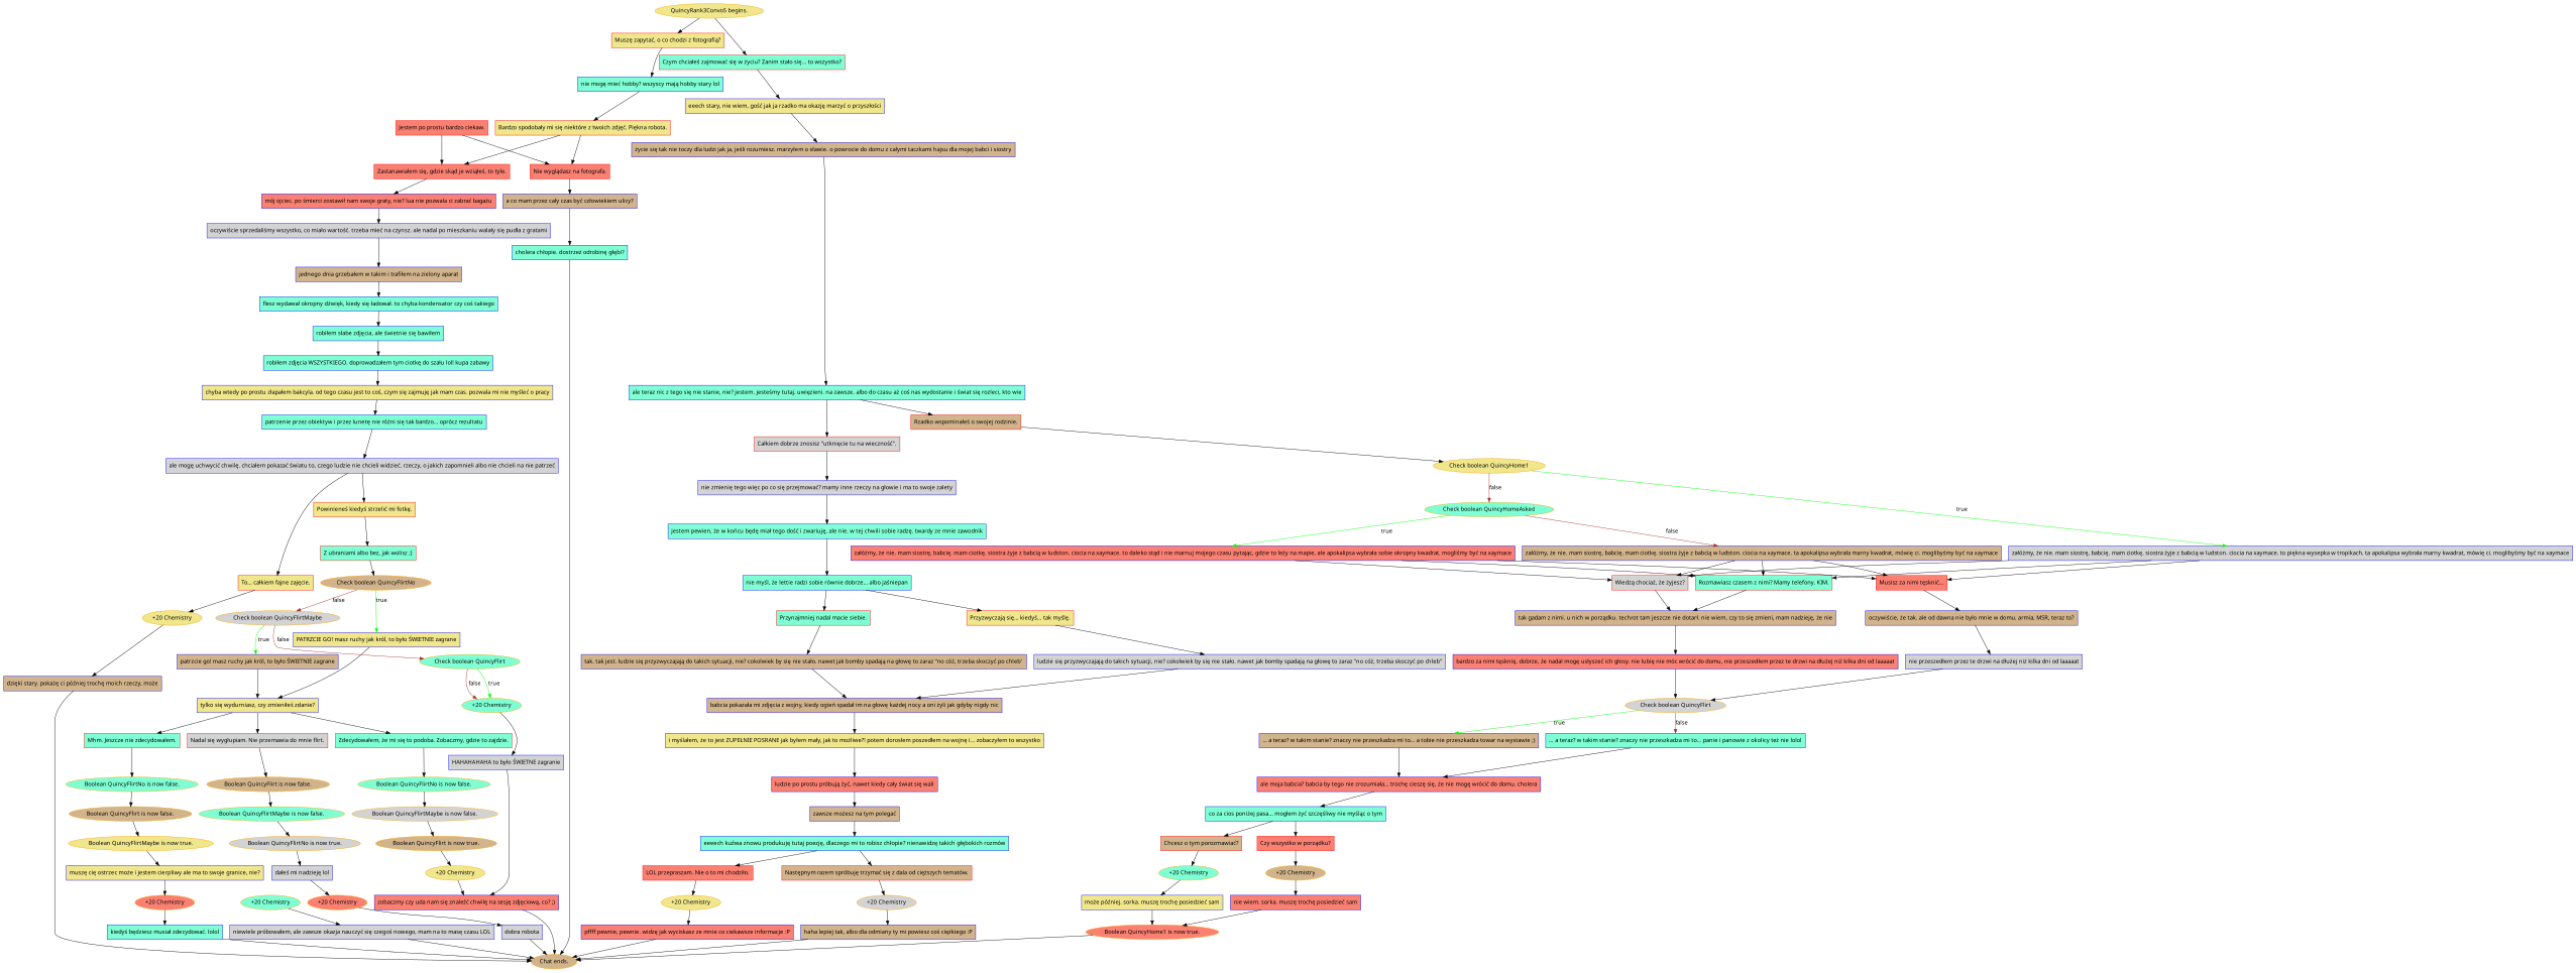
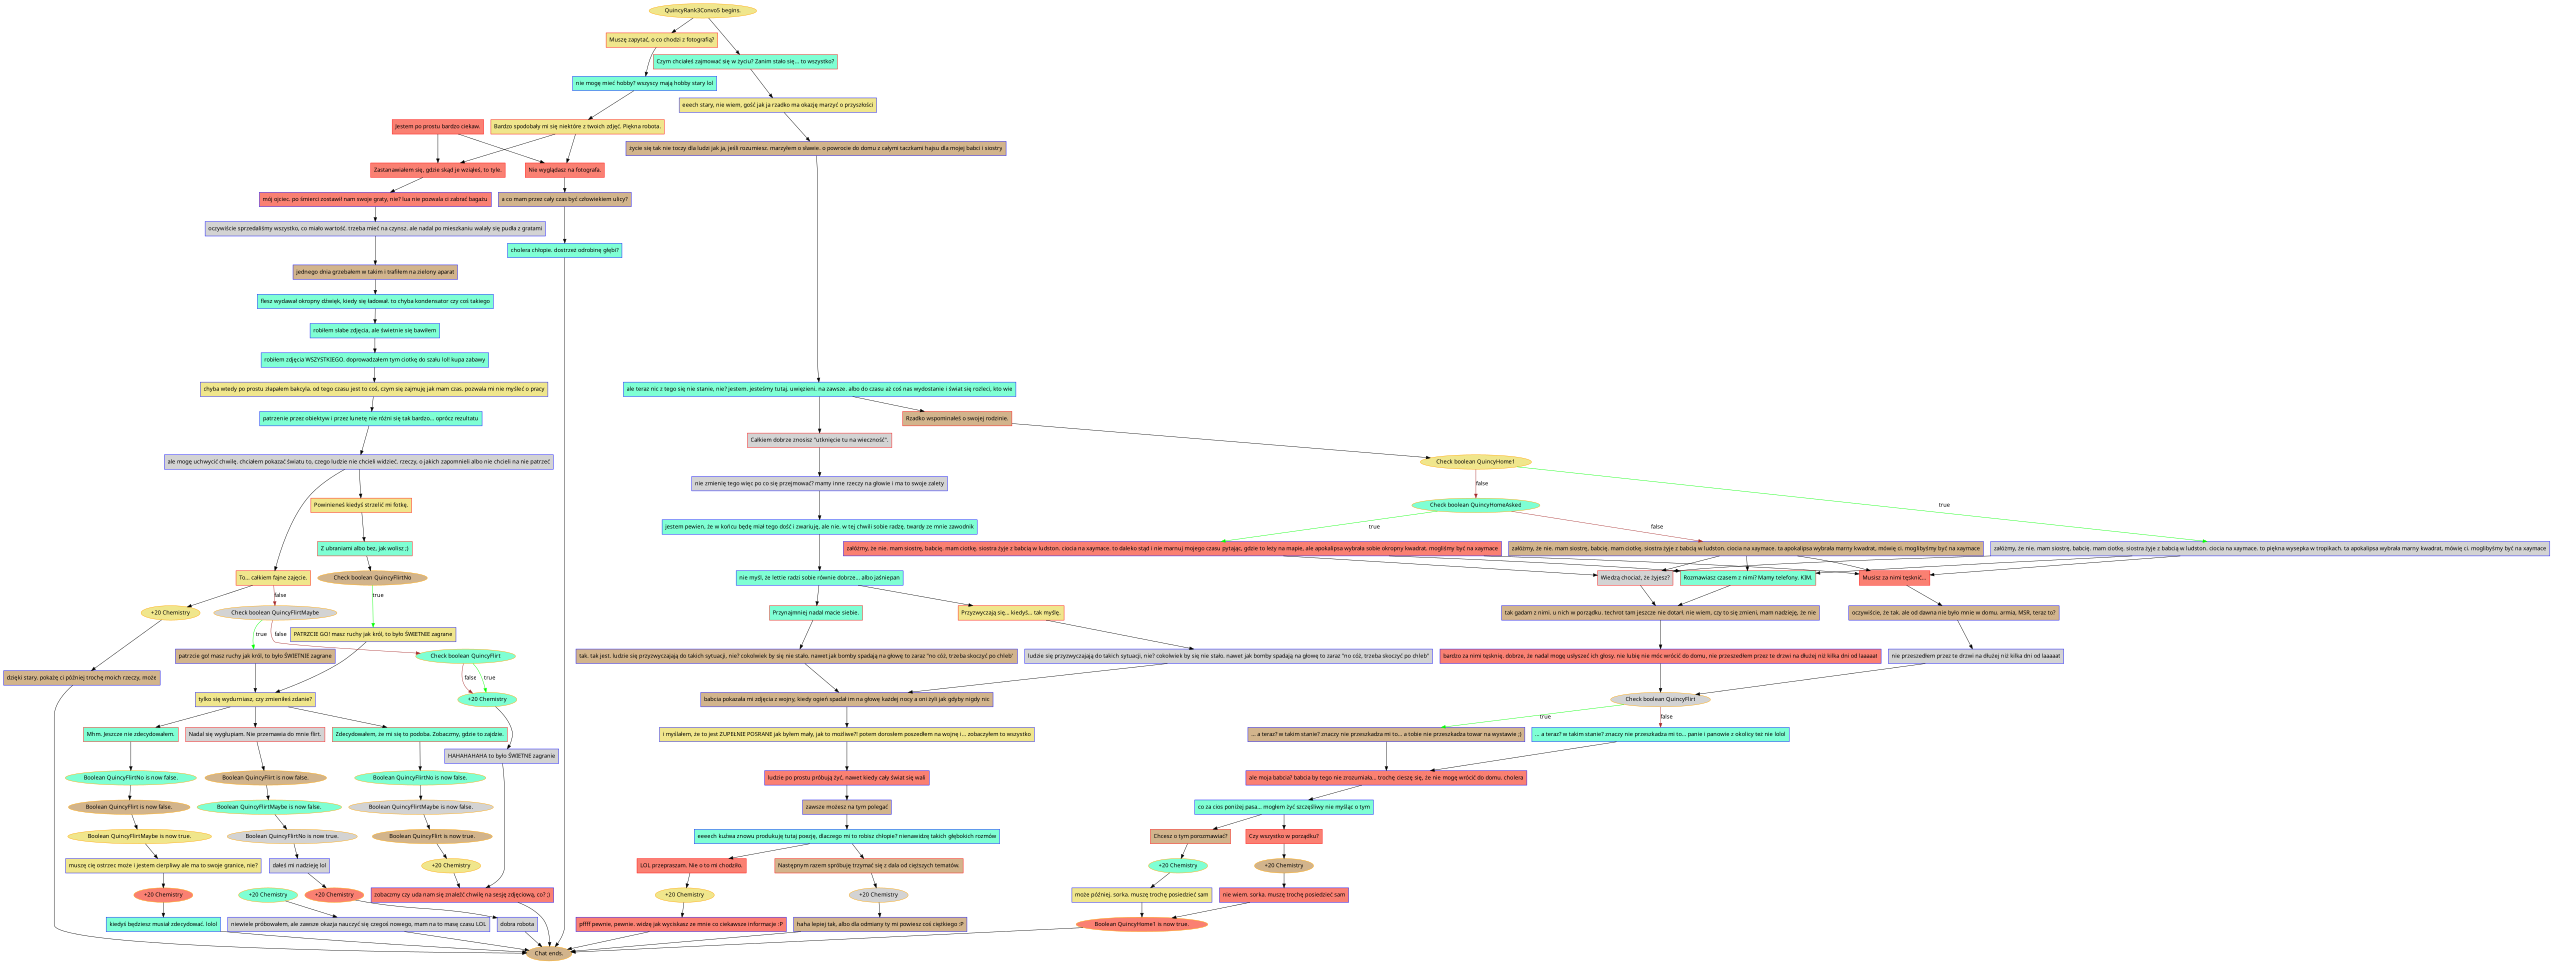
  digraph {
    fontname="Noto Sans"
    node [color=blue fillcolor=aquamarine fontname="Noto Sans" style=filled shape=box]
    edge [fontname="Noto Sans"]
    "QuincyRank3Convo5 begins." [color=orange fillcolor=khaki shape=""]
    n2 [color=red fillcolor=khaki label="Muszę zapytać, o co chodzi z fotografią?"]
    n3 [color=red label="Czym chciałeś zajmować się w życiu? Zanim stało się... to wszystko?"]
    n4 [label="nie mogę mieć hobby? wszyscy mają hobby stary lol"]
    n5 [fillcolor=khaki label="eeech stary, nie wiem, gość jak ja rzadko ma okazję marzyć o przyszłości"]
    n6 [color=red fillcolor=khaki label="Bardzo spodobały mi się niektóre z twoich zdjęć. Piękna robota."]
    n7 [fillcolor=tan label="życie się tak nie toczy dla ludzi jak ja, jeśli rozumiesz. marzyłem o sławie. o powrocie do domu z całymi taczkami hajsu dla mojej babci i siostry"]
    n8 [color=red fillcolor=salmon label="Zastanawiałem się, gdzie skąd je wziąłeś, to tyle."]
    n9 [color=red fillcolor=salmon label="Nie wyglądasz na fotografa."]
    n10 [color=red fillcolor=salmon label="Jestem po prostu bardzo ciekaw."]
    n11 [label="ale teraz nic z tego się nie stanie, nie? jestem. jesteśmy tutaj. uwięzieni. na zawsze. albo do czasu aż coś nas wydostanie i świat się rozleci, kto wie"]
    n12 [fillcolor=salmon label="mój ojciec. po śmierci zostawił nam swoje graty, nie? lua nie pozwala ci zabrać bagażu"]
    n13 [fillcolor=tan label="a co mam przez cały czas być człowiekiem ulicy?"]
    n14 [color=red fillcolor=lightgrey label="Całkiem dobrze znosisz \"utknięcie tu na wieczność\"."]
    n15 [color=red fillcolor=tan label="Rzadko wspominałeś o swojej rodzinie."]
    n16 [fillcolor=lightgrey label="oczywiście sprzedaliśmy wszystko, co miało wartość. trzeba mieć na czynsz. ale nadal po mieszkaniu walały się pudła z gratami"]
    n17 [label="cholera chłopie. dostrzeż odrobinę głębi?"]
    n18 [fillcolor=lightgrey label="nie zmienię tego więc po co się przejmować? mamy inne rzeczy na głowie i ma to swoje zalety"]
    n19 [color=orange fillcolor=khaki label="Check boolean QuincyHome1" shape=""]
    n20 [fillcolor=tan label="jednego dnia grzebałem w takim i trafiłem na zielony aparat"]
    "Chat ends." [color=orange fillcolor=tan shape=""]
    n22 [label="jestem pewien, że w końcu będę miał tego dość i zwariuję, ale nie. w tej chwili sobie radzę. twardy ze mnie zawodnik"]
    n23 [fillcolor=lightgrey label="załóżmy, że nie. mam siostrę, babcię. mam ciotkę. siostra żyje z babcią w ludston. ciocia na xaymace. to piękna wysepka w tropikach. ta apokalipsa wybrała marny kwadrat, mówię ci. moglibyśmy być na xaymace"]
    n24 [color=orange label="Check boolean QuincyHomeAsked" shape=""]
    n25 [label="flesz wydawał okropny dźwięk, kiedy się ładował. to chyba kondensator czy coś takiego"]
    n26 [label="nie myśl, że lettie radzi sobie równie dobrze... albo jaśniepan"]
    n27 [color=red label="Rozmawiasz czasem z nimi? Mamy telefony. KIM."]
    n28 [color=red fillcolor=lightgrey label="Wiedzą chociaż, że żyjesz?"]
    n29 [color=red fillcolor=salmon label="Musisz za nimi tęsknić..."]
    n30 [fillcolor=salmon label="załóżmy, że nie. mam siostrę, babcię. mam ciotkę. siostra żyje z babcią w ludston. ciocia na xaymace. to daleko stąd i nie marnuj mojego czasu pytając, gdzie to leży na mapie, ale apokalipsa wybrała sobie okropny kwadrat. mogliśmy być na xaymace"]
    n31 [fillcolor=tan label="załóżmy, że nie. mam siostrę, babcię. mam ciotkę. siostra żyje z babcią w ludston. ciocia na xaymace. ta apokalipsa wybrała marny kwadrat, mówię ci. moglibyśmy być na xaymace"]
    n32 [label="robiłem słabe zdjęcia, ale świetnie się bawiłem"]
    n33 [color=red label="Przynajmniej nadal macie siebie."]
    n34 [color=red fillcolor=khaki label="Przyzwyczają się... kiedyś... tak myślę."]
    n35 [fillcolor=tan label="tak gadam z nimi. u nich w porządku. techrot tam jeszcze nie dotarł. nie wiem, czy to się zmieni, mam nadzieję, że nie"]
    n36 [fillcolor=tan label="oczywiście, że tak. ale od dawna nie było mnie w domu. armia, MSR, teraz to?"]
    n37 [label="robiłem zdjęcia WSZYSTKIEGO. doprowadzałem tym ciotkę do szału lol! kupa zabawy"]
    n38 [fillcolor=tan label="tak. tak jest. ludzie się przyzwyczajają do takich sytuacji, nie? cokolwiek by się nie stało. nawet jak bomby spadają na głowę to zaraz \"no cóż, trzeba skoczyć po chleb\""]
    n39 [fillcolor=lightgrey label="ludzie się przyzwyczajają do takich sytuacji, nie? cokolwiek by się nie stało. nawet jak bomby spadają na głowę to zaraz \"no cóż, trzeba skoczyć po chleb\""]
    n40 [fillcolor=salmon label="bardzo za nimi tęsknię. dobrze, że nadal mogę usłyszeć ich głosy. nie lubię nie móc wrócić do domu, nie przeszedłem przez te drzwi na dłużej niż kilka dni od laaaaat"]
    n41 [fillcolor=lightgrey label="nie przeszedłem przez te drzwi na dłużej niż kilka dni od laaaaat"]
    n42 [fillcolor=khaki label="chyba wtedy po prostu złapałem bakcyla. od tego czasu jest to coś, czym się zajmuję jak mam czas. pozwala mi nie myśleć o pracy"]
    n43 [fillcolor=tan label="babcia pokazała mi zdjęcia z wojny, kiedy ogień spadał im na głowę każdej nocy a oni żyli jak gdyby nigdy nic"]
    n44 [color=orange fillcolor=lightgrey label="Check boolean QuincyFlirt" shape=""]
    n45 [label="patrzenie przez obiektyw i przez lunetę nie różni się tak bardzo... oprócz rezultatu"]
    n46 [fillcolor=khaki label="i myślałem, że to jest ZUPEŁNIE POSRANE jak byłem mały, jak to możliwe?! potem dorosłem poszedłem na wojnę i... zobaczyłem to wszystko"]
    n47 [fillcolor=tan label="... a teraz? w takim stanie? znaczy nie przeszkadza mi to... a tobie nie przeszkadza towar na wystawie ;)"]
    n48 [label="... a teraz? w takim stanie? znaczy nie przeszkadza mi to... panie i panowie z okolicy też nie lolol"]
    n49 [fillcolor=lightgrey label="ale mogę uchwycić chwilę. chciałem pokazać światu to, czego ludzie nie chcieli widzieć. rzeczy, o jakich zapomnieli albo nie chcieli na nie patrzeć"]
    n50 [fillcolor=salmon label="ludzie po prostu próbują żyć, nawet kiedy cały świat się wali"]
    n51 [fillcolor=salmon label="ale moja babcia? babcia by tego nie zrozumiała... trochę cieszę się, że nie mogę wrócić do domu. cholera"]
    n52 [color=red fillcolor=khaki label="Powinieneś kiedyś strzelić mi fotkę."]
    n53 [color=red fillcolor=khaki label="To... całkiem fajne zajęcie."]
    n54 [fillcolor=tan label="zawsze możesz na tym polegać"]
    n55 [label="co za cios poniżej pasa... mogłem żyć szczęśliwy nie myśląc o tym"]
    n56 [color=red label="Z ubraniami albo bez, jak wolisz ;)"]
    n57 [color=orange fillcolor=khaki label="+20 Chemistry" shape=""]
    n58 [label="eeeech kuźwa znowu produkuję tutaj poezję, dlaczego mi to robisz chłopie? nienawidzę takich głębokich rozmów"]
    n59 [color=red fillcolor=salmon label="Czy wszystko w porządku?"]
    n60 [color=red fillcolor=tan label="Chcesz o tym porozmawiać?"]
    n61 [color=orange fillcolor=tan label="Check boolean QuincyFlirtNo" shape=""]
    n62 [fillcolor=tan label="dzięki stary. pokażę ci później trochę moich rzeczy, może"]
    n63 [color=red fillcolor=salmon label="LOL przepraszam. Nie o to mi chodziło."]
    n64 [color=red fillcolor=tan label="Następnym razem spróbuję trzymać się z dala od cięższych tematów."]
    n65 [color=orange fillcolor=tan label="+20 Chemistry" shape=""]
    n66 [color=orange label="+20 Chemistry" shape=""]
    n67 [fillcolor=khaki label="PATRZCIE GO! masz ruchy jak król, to było ŚWIETNIE zagrane"]
    n68 [color=orange fillcolor=lightgrey label="Check boolean QuincyFlirtMaybe" shape=""]
    n69 [color=orange label="+20 Chemistry" shape=""]
    n70 [fillcolor=lightgrey label="niewiele próbowałem, ale zawsze okazja nauczyć się czegoś nowego, mam na to masę czasu LOL"]
    n71 [color=orange fillcolor=khaki label="+20 Chemistry" shape=""]
    n72 [color=orange fillcolor=lightgrey label="+20 Chemistry" shape=""]
    n73 [fillcolor=salmon label="nie wiem. sorka. muszę trochę posiedzieć sam"]
    n74 [fillcolor=khaki label="może później. sorka. muszę trochę posiedzieć sam"]
    n75 [fillcolor=khaki label="tylko się wydurniasz, czy zmieniłeś zdanie?"]
    n76 [fillcolor=tan label="patrzcie go! masz ruchy jak król, to było ŚWIETNIE zagrane"]
    n77 [color=orange label="Check boolean QuincyFlirt" shape=""]
    n78 [fillcolor=salmon label="pffff pewnie, pewnie. widzę jak wyciskasz ze mnie co ciekawsze informacje :P"]
    n79 [fillcolor=tan label="haha lepiej tak, albo dla odmiany ty mi powiesz coś ciężkiego :P"]
    n80 [color=orange fillcolor=salmon label="Boolean QuincyHome1 is now true." shape=""]
    n81 [color=red label="Zdecydowałem, że mi się to podoba. Zobaczmy, gdzie to zajdzie."]
    n82 [color=red label="Mhm. Jeszcze nie zdecydowałem."]
    n83 [color=red fillcolor=lightgrey label="Nadal się wygłupiam. Nie przemawia do mnie flirt."]
    n84 [color=orange label="+20 Chemistry" shape=""]
    n85 [color=orange label="Boolean QuincyFlirtNo is now false." shape=""]
    n86 [color=orange label="Boolean QuincyFlirtNo is now false." shape=""]
    n87 [color=orange fillcolor=tan label="Boolean QuincyFlirt is now false." shape=""]
    n88 [fillcolor=lightgrey label="HAHAHAHAHA to było ŚWIETNE zagranie"]
    n89 [color=orange fillcolor=lightgrey label="Boolean QuincyFlirtMaybe is now false." shape=""]
    n90 [color=orange fillcolor=tan label="Boolean QuincyFlirt is now false." shape=""]
    n91 [color=orange label="Boolean QuincyFlirtMaybe is now false." shape=""]
    n92 [fillcolor=salmon label="zobaczmy czy uda nam się znaleźć chwilę na sesję zdjęciową, co? ;)"]
    n93 [color=orange fillcolor=tan label="Boolean QuincyFlirt is now true." shape=""]
    n94 [color=orange fillcolor=khaki label="Boolean QuincyFlirtMaybe is now true." shape=""]
    n95 [color=orange fillcolor=lightgrey label="Boolean QuincyFlirtNo is now true." shape=""]
    n96 [color=orange fillcolor=khaki label="+20 Chemistry" shape=""]
    n97 [fillcolor=khaki label="muszę cię ostrzec może i jestem cierpliwy ale ma to swoje granice, nie?"]
    n98 [fillcolor=lightgrey label="dałeś mi nadzieję lol"]
    n99 [color=orange fillcolor=salmon label="+20 Chemistry" shape=""]
    n100 [color=orange fillcolor=salmon label="+20 Chemistry" shape=""]
    n101 [label="kiedyś będziesz musiał zdecydować. lolol"]
    n102 [fillcolor=lightgrey label="dobra robota"]
    "QuincyRank3Convo5 begins." -> n2
    "QuincyRank3Convo5 begins." -> n3
    n2 -> n4
    n3 -> n5
    n4 -> n6
    n5 -> n7
    n6 -> n8
    n6 -> n9
    n7 -> n11
    n8 -> n12
    n9 -> n13
    n10 -> n8
    n10 -> n9
    n11 -> n14
    n11 -> n15
    n12 -> n16
    n13 -> n17
    n14 -> n18
    n15 -> n19
    n16 -> n20
    n17 -> "Chat ends."
    n18 -> n22
    n19 -> n23 [color=green label=true]
    n19 -> n24 [color=brown label=false]
    n20 -> n25
    n22 -> n26
    n23 -> n27
    n23 -> n28
    n23 -> n29
    n24 -> n30 [color=green label=true]
    n24 -> n31 [color=brown label=false]
    n25 -> n32
    n26 -> n33
    n26 -> n34
    n27 -> n35
    n28 -> n35
    n29 -> n36
    n30 -> n27
    n30 -> n28
    n30 -> n29
    n31 -> n27
    n31 -> n28
    n31 -> n29
    n32 -> n37
    n33 -> n38
    n34 -> n39
    n35 -> n40
    n36 -> n41
    n37 -> n42
    n38 -> n43
    n39 -> n43
    n40 -> n44
    n41 -> n44
    n42 -> n45
    n43 -> n46
    n44 -> n47 [color=green label=true]
    n44 -> n48 [color=brown label=false]
    n45 -> n49
    n46 -> n50
    n47 -> n51
    n48 -> n51
    n49 -> n52
    n49 -> n53
    n50 -> n54
    n51 -> n55
    n52 -> n56
    n53 -> n57
    n54 -> n58
    n55 -> n59
    n55 -> n60
    n56 -> n61
    n57 -> n62
    n58 -> n63
    n58 -> n64
    n59 -> n65
    n60 -> n66
    n61 -> n67 [color=green label=true]
-   n61 -> n68 [color=brown label=false]
+   n53 -> n68 [color=brown label=false]
    n62 -> "Chat ends."
    n63 -> n71
    n64 -> n72
    n65 -> n73
    n66 -> n74
    n67 -> n75
    n68 -> n76 [color=green label=true]
    n68 -> n77 [color=brown label=false]
    n69 -> n70
    n70 -> "Chat ends."
    n71 -> n78
    n72 -> n79
    n73 -> n80
    n74 -> n80
    n75 -> n81
    n75 -> n82
    n75 -> n83
    n76 -> n75
    n77 -> n84 [color=green label=true]
    n77 -> n84 [color=brown label=false]
    n78 -> "Chat ends."
    n79 -> "Chat ends."
    n80 -> "Chat ends."
    n81 -> n85
    n82 -> n86
    n83 -> n87
    n84 -> n88
    n85 -> n89
    n86 -> n90
    n87 -> n91
    n88 -> n92
    n89 -> n93
    n90 -> n94
    n91 -> n95
    n92 -> "Chat ends."
    n93 -> n96
    n94 -> n97
    n95 -> n98
    n96 -> n92
    n97 -> n99
    n98 -> n100
    n99 -> n101
    n100 -> n102
    n101 -> "Chat ends."
    n102 -> "Chat ends."
  }
